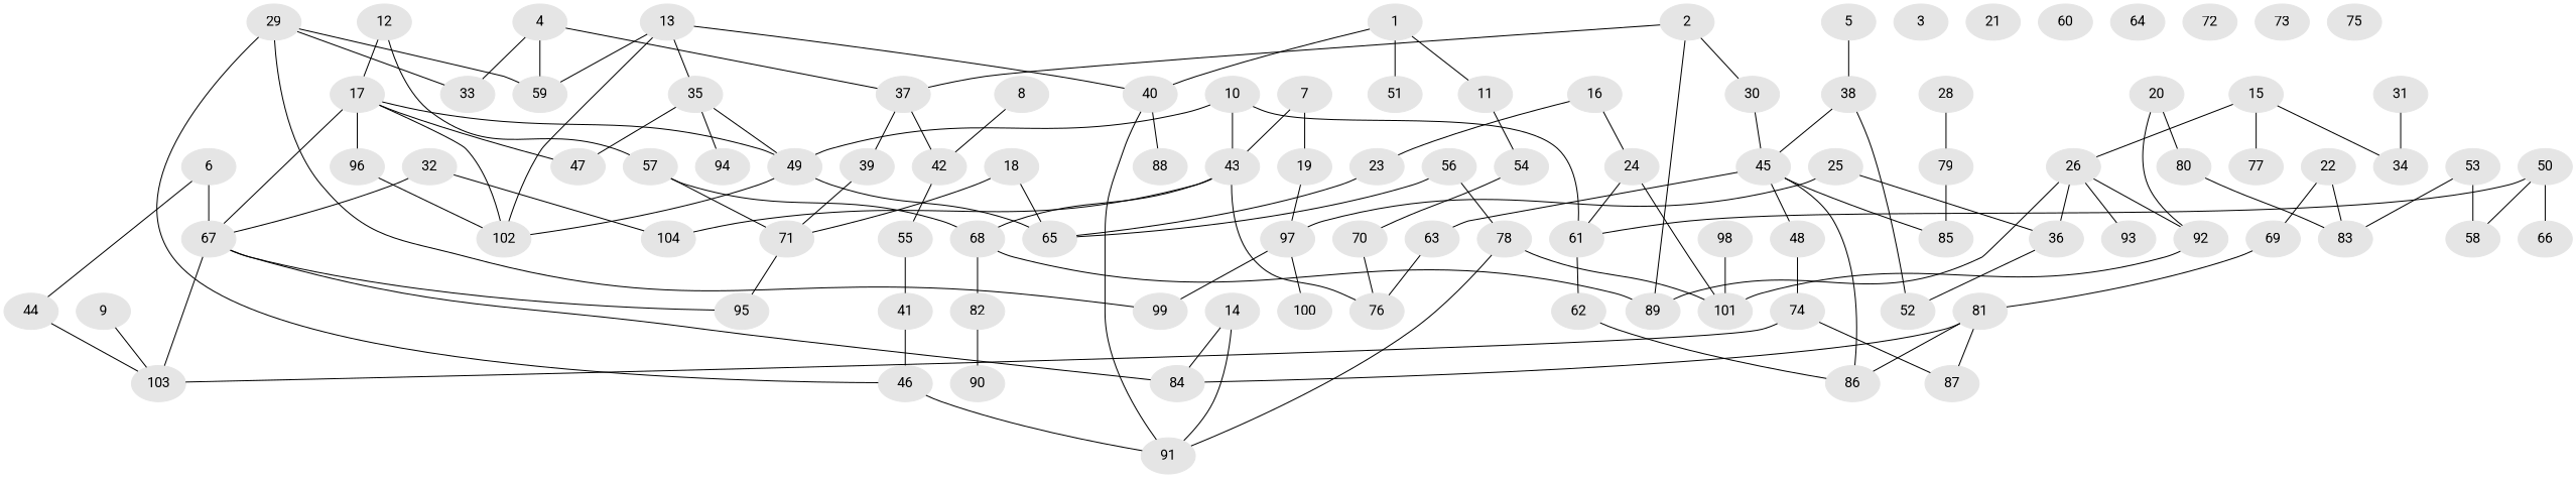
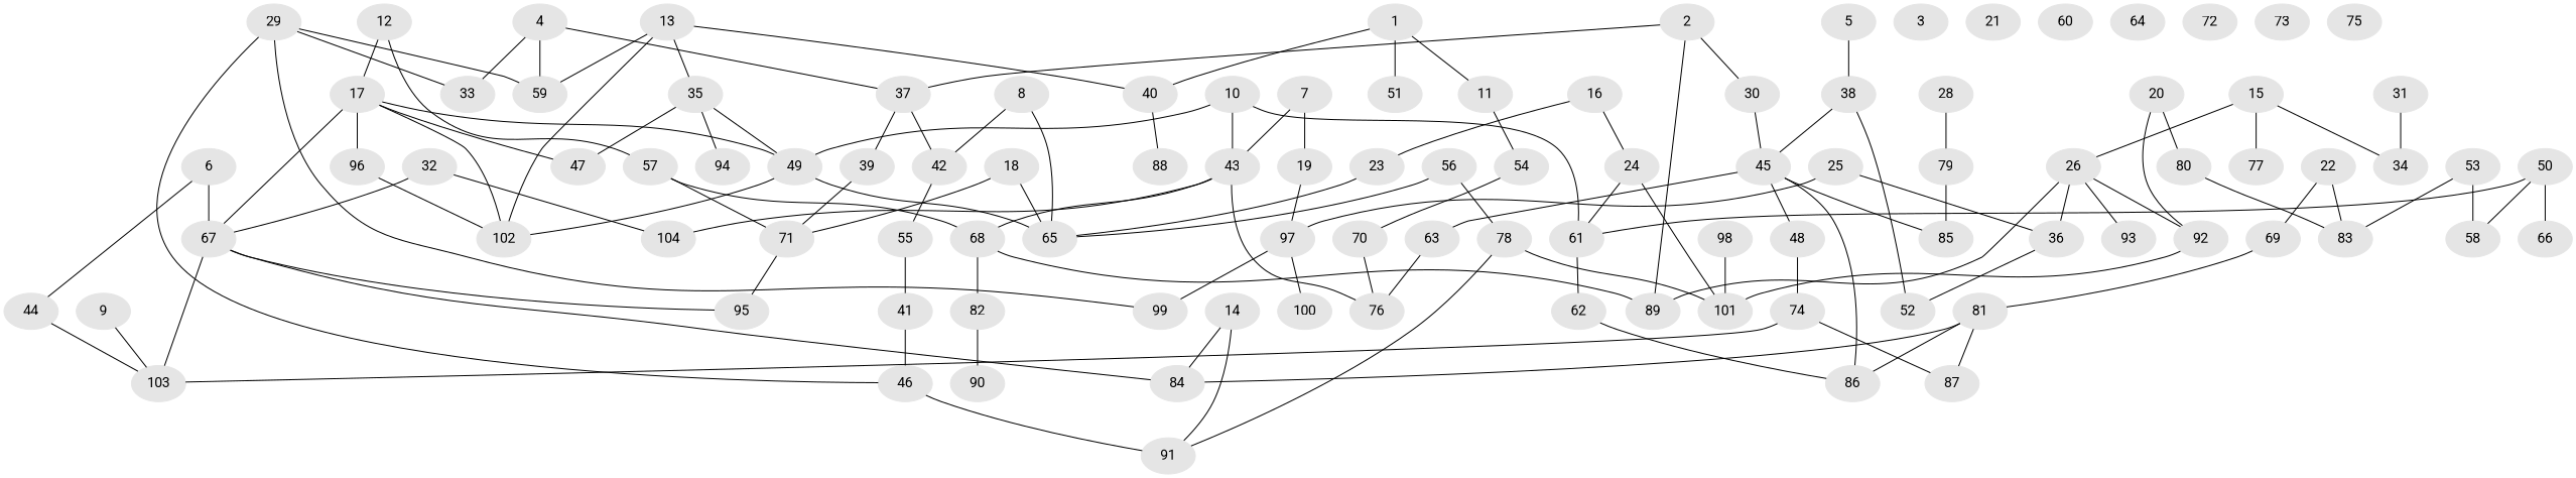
  graph {
    fontname=Roboto
    node [color=gray90 fontname=Roboto style=filled]
    edge [fontname=Roboto]
    1
    11
    40
    51
    54
    91
    88
    2
    30
    37
    89
    45
    42
    39
    3
    4
    33
    59
    5
    38
    52
    6
    44
    67
    103
    84
    95
    7
    19
    43
    97
    104
    68
    76
    8
    65
    55
    9
    10
    49
    61
    102
    62
    70
    12
    17
    57
    47
    96
    71
    13
    35
    94
    14
    15
    26
    34
    77
    92
    36
    93
    16
    23
    24
    101
    18
    99
    100
    20
    80
    41
    46
    83
    21
    22
    69
    81
    25
    28
    79
    85
    29
    48
    63
    86
    31
    32
    82
    74
    87
    50
    58
    66
    53
    56
    78
    60
    64
    90
    72
    73
    75
    98
    1 -- 11
    1 -- 40
    1 -- 51
    11 -- 54
-   40 -- 91
    40 -- 88
    54 -- 70
    2 -- 30
    2 -- 37
    2 -- 89
    30 -- 45
    37 -- 42
    37 -- 39
    45 -- 85
    45 -- 48
    45 -- 63
    45 -- 86
    42 -- 55
    39 -- 71
    4 -- 37
    4 -- 33
    4 -- 59
    5 -- 38
    38 -- 45
    38 -- 52
    6 -- 44
    6 -- 67
    44 -- 103
    67 -- 103
    67 -- 84
    67 -- 95
    7 -- 19
    7 -- 43
    19 -- 97
    43 -- 104
    43 -- 68
    43 -- 76
    97 -- 99
    97 -- 100
    68 -- 89
    68 -- 82
    8 -- 42
+   8 -- 65
    55 -- 41
    9 -- 103
    10 -- 43
    10 -- 49
    10 -- 61
    49 -- 65
    49 -- 102
    61 -- 62
    62 -- 86
    70 -- 76
    12 -- 17
    12 -- 57
    17 -- 67
    17 -- 49
    17 -- 102
    17 -- 47
    17 -- 96
    57 -- 68
    57 -- 71
    96 -- 102
    71 -- 95
    13 -- 40
    13 -- 59
    13 -- 102
    13 -- 35
    35 -- 49
    35 -- 47
    35 -- 94
    14 -- 91
    14 -- 84
    15 -- 26
    15 -- 34
    15 -- 77
    26 -- 89
    26 -- 92
    26 -- 36
    26 -- 93
    92 -- 101
    36 -- 52
    16 -- 23
    16 -- 24
    23 -- 65
    24 -- 61
    24 -- 101
    18 -- 65
    18 -- 71
    20 -- 92
    20 -- 80
    80 -- 83
    41 -- 46
    46 -- 91
    22 -- 83
    22 -- 69
    69 -- 81
    81 -- 84
    81 -- 86
    81 -- 87
    25 -- 97
    25 -- 36
    28 -- 79
    79 -- 85
    29 -- 33
    29 -- 59
    29 -- 99
    29 -- 46
    48 -- 74
    63 -- 76
    31 -- 34
    32 -- 67
    32 -- 104
    82 -- 90
    74 -- 103
    74 -- 87
    50 -- 61
    50 -- 58
    50 -- 66
    53 -- 83
    53 -- 58
    56 -- 65
    56 -- 78
    78 -- 91
    78 -- 101
    98 -- 101
  }
